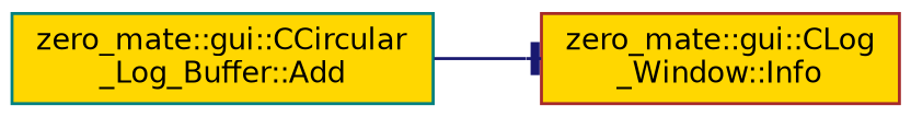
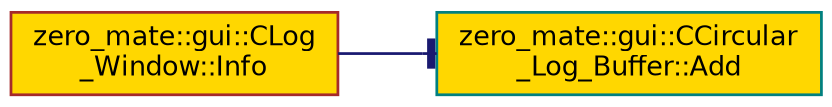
  digraph {
    rankdir=LR
    node [fillcolor=gold fontname=Helvetica fontsize=10 shape=record style=filled]
    n1 [color=brown fontcolor=black height=0.2 label="zero_mate::gui::CLog\l_Window::Info" width=0.4]
    n2 [color=teal height=0.2 label="zero_mate::gui::CCircular\l_Log_Buffer::Add" width=0.4]
-   n2 -> n1 [color=midnightblue fontname=Helvetica fontsize=10 labelfontname=Helvetica labelfontsize=10 style=solid arrowhead=tee]
+   n1 -> n2 [color=midnightblue fontname=Helvetica fontsize=10 labelfontname=Helvetica labelfontsize=10 style=solid arrowhead=tee]
  }
